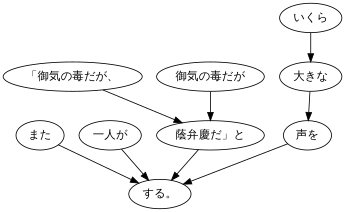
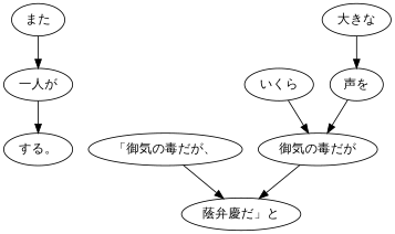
  digraph {
    n1 [label="また"]
    n2 [label="する。"]
    n3 [label="一人が"]
    n4 [label="「御気の毒だが、"]
    n5 [label="蔭弁慶だ」と"]
    n6 [label="いくら"]
    n7 [label="御気の毒だが"]
    n8 [label="大きな"]
    n9 [label="声を"]
-   n1 -> n2
+   n1 -> n3
    n3 -> n2
    n4 -> n5
-   n5 -> n2
-   n6 -> n8
+   n6 -> n7
    n7 -> n5
    n8 -> n9
-   n9 -> n2
+   n9 -> n7
  }
